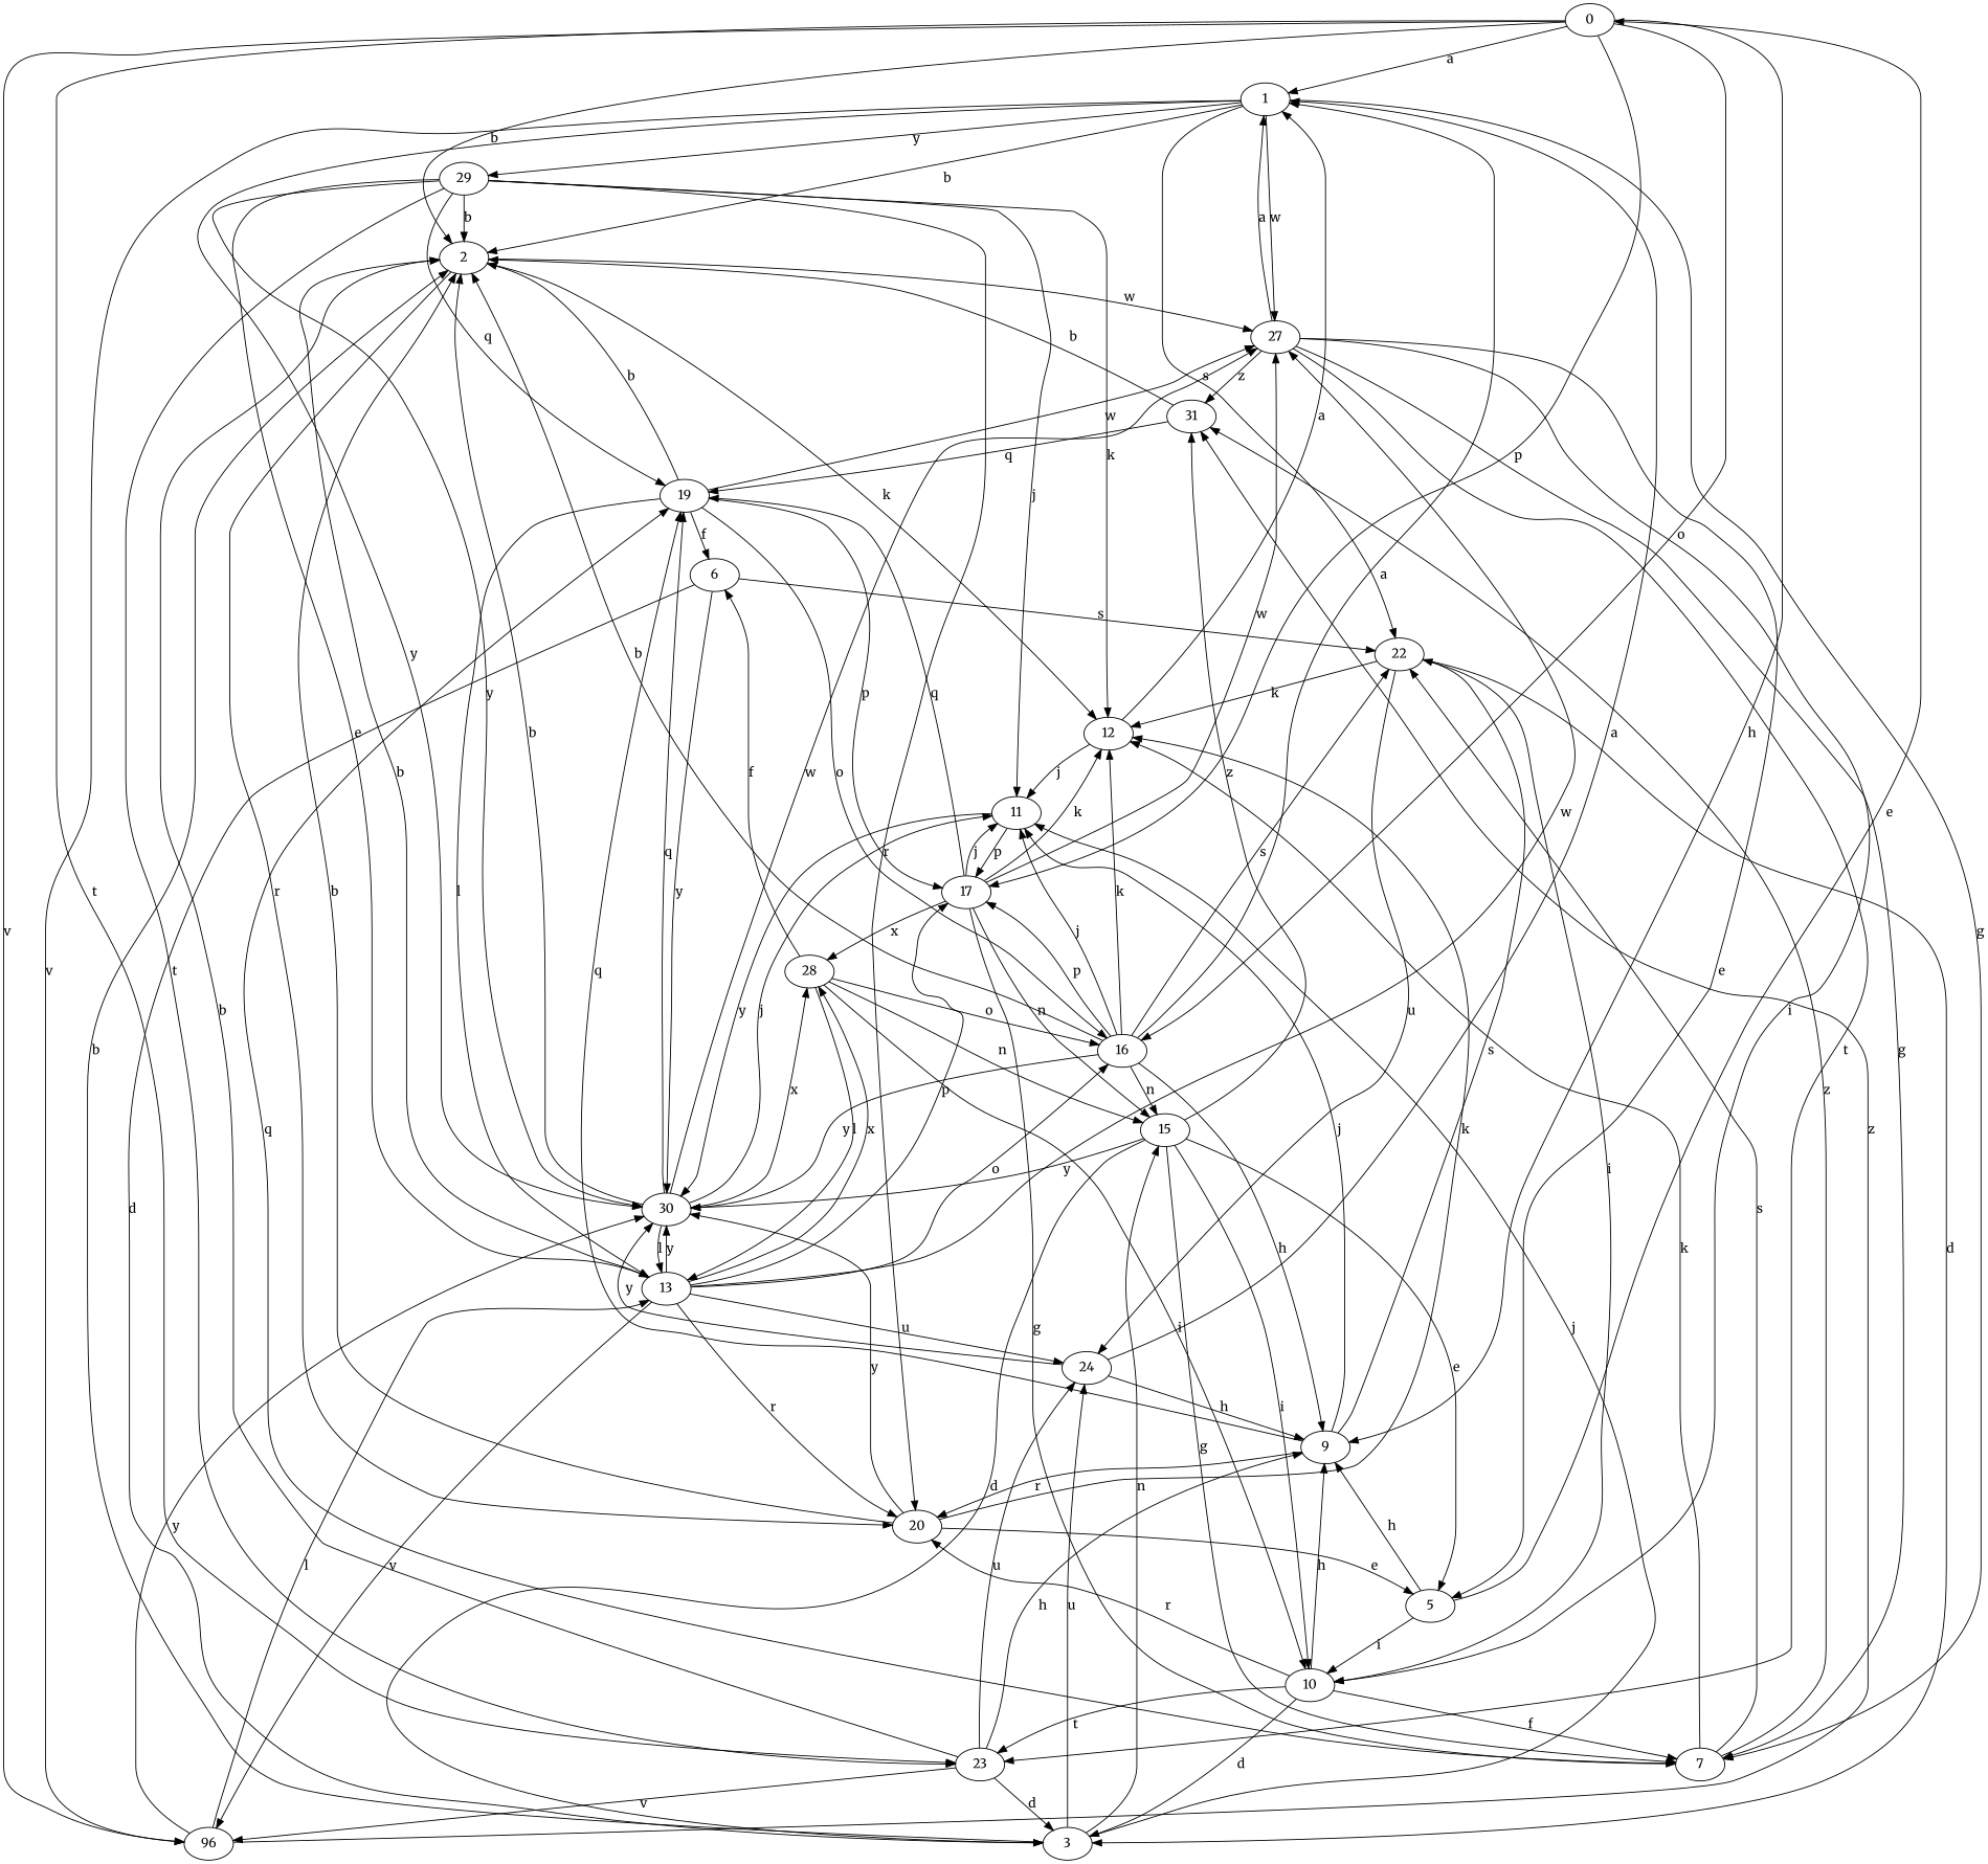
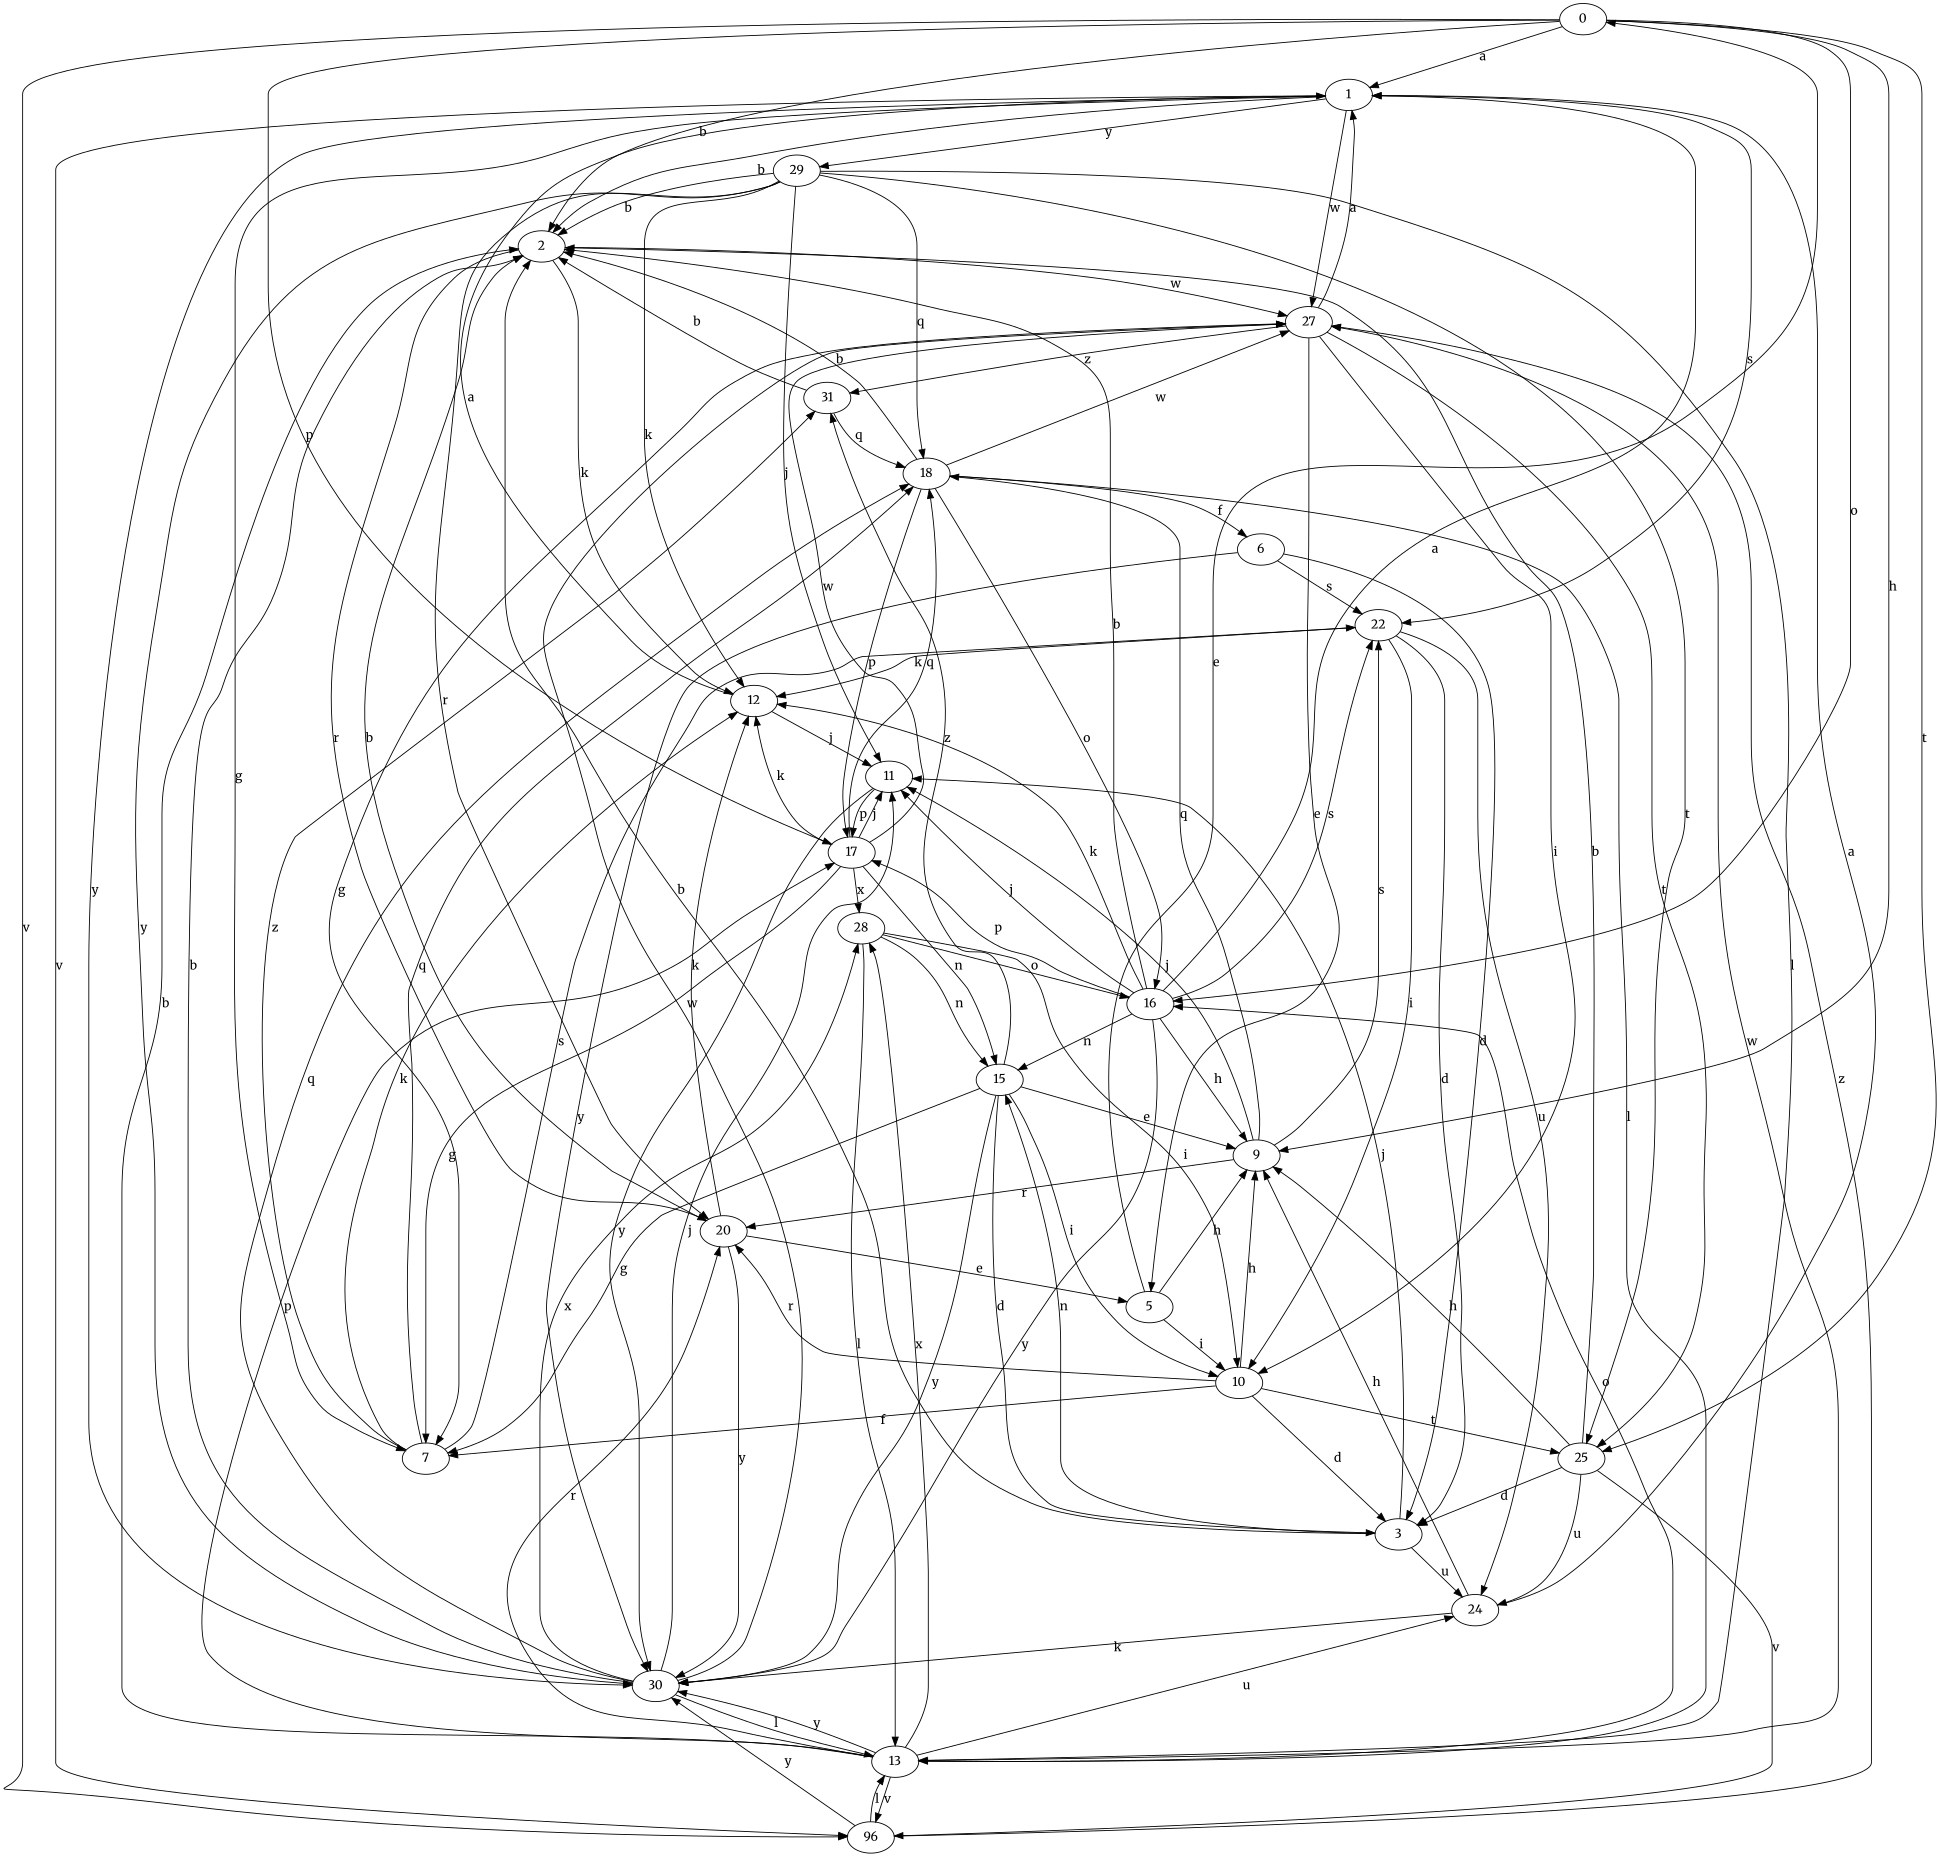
  strict digraph {
    fontname=Merriweather
    node [fontname=Merriweather]
    edge [fontname=Merriweather]
    0
    1
    2
    9
    16
    17
-   23
+   23 [label=25]
    n8 [label=96]
    7
    22
    27
    29
    30
    12
    20
    5
    10
    11
-   18 [label=19]
+   18
    15
    28
    3
    24
    31
    13
    6
    0 -> 1 [label=a]
    0 -> 2 [label=b]
    0 -> 9 [label=h]
    0 -> 16 [label=o]
    0 -> 17 [label=p]
    0 -> 23 [label=t]
    0 -> n8 [label=v]
    1 -> 2 [label=b]
    1 -> n8 [label=v]
    1 -> 7 [label=g]
    1 -> 22 [label=s]
    1 -> 27 [label=w]
    1 -> 29 [label=y]
    1 -> 30 [label=y]
    2 -> 27 [label=w]
    2 -> 12 [label=k]
    2 -> 20 [label=r]
    9 -> 22 [label=s]
    9 -> 20 [label=r]
    9 -> 11 [label=j]
    9 -> 18 [label=q]
    16 -> 1 [label=a]
    16 -> 2 [label=b]
    16 -> 9 [label=h]
    16 -> 17 [label=p]
    16 -> 22 [label=s]
    16 -> 30 [label=y]
    16 -> 12 [label=k]
    16 -> 11 [label=j]
    16 -> 15 [label=n]
    17 -> 7 [label=g]
    17 -> 27 [label=w]
    17 -> 12 [label=k]
    17 -> 11 [label=j]
    17 -> 18 [label=q]
    17 -> 15 [label=n]
    17 -> 28 [label=x]
    23 -> 2 [label=b]
    23 -> 9 [label=h]
    23 -> n8 [label=v]
    23 -> 3 [label=d]
    23 -> 24 [label=u]
    n8 -> 30 [label=y]
-   n8 -> 31 [label=z]
+   n8 -> 27 [label=z]
    n8 -> 13 [label=l]
    7 -> 22 [label=s]
    7 -> 12 [label=k]
    7 -> 18 [label=q]
    7 -> 31 [label=z]
    22 -> 12 [label=k]
    22 -> 10 [label=i]
    22 -> 3 [label=d]
    22 -> 24 [label=u]
    27 -> 1 [label=a]
    27 -> 23 [label=t]
    27 -> 7 [label=g]
    27 -> 5 [label=e]
    27 -> 10 [label=i]
    27 -> 31 [label=z]
    29 -> 2 [label=b]
    29 -> 23 [label=t]
    29 -> 30 [label=y]
    29 -> 12 [label=k]
    29 -> 20 [label=r]
    29 -> 11 [label=j]
    29 -> 18 [label=q]
-   29 -> 13 [label=e]
+   29 -> 13 [label=l]
    30 -> 2 [label=b]
    30 -> 27 [label=w]
    30 -> 11 [label=j]
    30 -> 18 [label=q]
    30 -> 28 [label=x]
    30 -> 13 [label=l]
    12 -> 1 [label=a]
    12 -> 11 [label=j]
    20 -> 2 [label=b]
    20 -> 30 [label=y]
    20 -> 12 [label=k]
    20 -> 5 [label=e]
    5 -> 0 [label=e]
    5 -> 9 [label=h]
    5 -> 10 [label=i]
    10 -> 9 [label=h]
    10 -> 23 [label=t]
    10 -> 7 [label=f]
    10 -> 20 [label=r]
    10 -> 3 [label=d]
    11 -> 17 [label=p]
    11 -> 30 [label=y]
    18 -> 2 [label=b]
    18 -> 16 [label=o]
    18 -> 17 [label=p]
    18 -> 27 [label=w]
    18 -> 13 [label=l]
    18 -> 6 [label=f]
    15 -> 7 [label=g]
    15 -> 30 [label=y]
-   15 -> 5 [label=e]
+   15 -> 9 [label=e]
    15 -> 10 [label=i]
    15 -> 3 [label=d]
    15 -> 31 [label=z]
    28 -> 16 [label=o]
    28 -> 10 [label=i]
    28 -> 15 [label=n]
    28 -> 13 [label=l]
-   28 -> 6 [label=f]
    3 -> 2 [label=b]
    3 -> 11 [label=j]
    3 -> 15 [label=n]
    3 -> 24 [label=u]
    24 -> 1 [label=a]
    24 -> 9 [label=h]
-   24 -> 30 [label=y]
+   24 -> 30 [label=k]
    31 -> 2 [label=b]
    31 -> 18 [label=q]
    13 -> 2 [label=b]
    13 -> 16 [label=o]
    13 -> 17 [label=p]
    13 -> n8 [label=v]
    13 -> 27 [label=w]
    13 -> 30 [label=y]
    13 -> 20 [label=r]
    13 -> 28 [label=x]
    13 -> 24 [label=u]
    6 -> 22 [label=s]
    6 -> 30 [label=y]
    6 -> 3 [label=d]
  }
